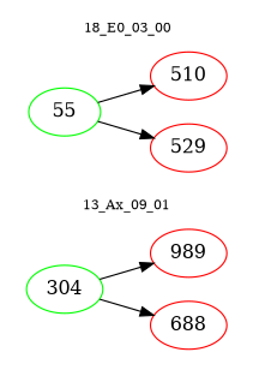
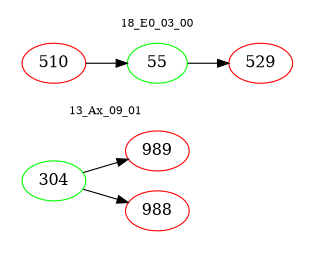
  digraph {
    rankdir=LR
    node [color=red]
    edge [color=black]
    n1 [color=green label=304]
-   n2 [label=688]
+   n2 [label=988]
    n3 [label=989]
    n4 [color=green label=55]
    n5 [label=529]
    n6 [label=510]
    subgraph cluster_1 {
      color=white
      fontsize=10
      label="13_Ax_09_01"
      n1
      n2
      n3
    }
    subgraph cluster_2 {
      color=white
      fontsize=10
      label="18_E0_03_00"
      n4
      n5
      n6
    }
    n1 -> n2
    n1 -> n3
    n4 -> n5
-   n4 -> n6
+   n6 -> n4
  }
